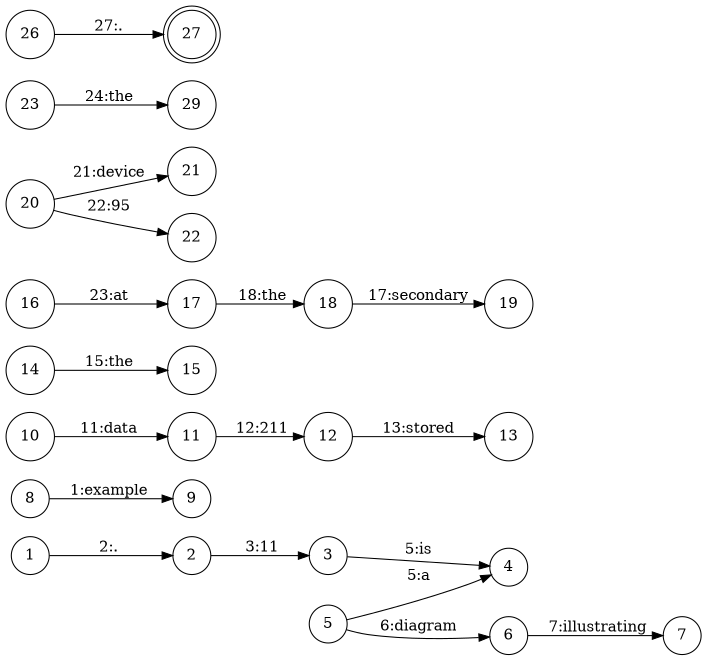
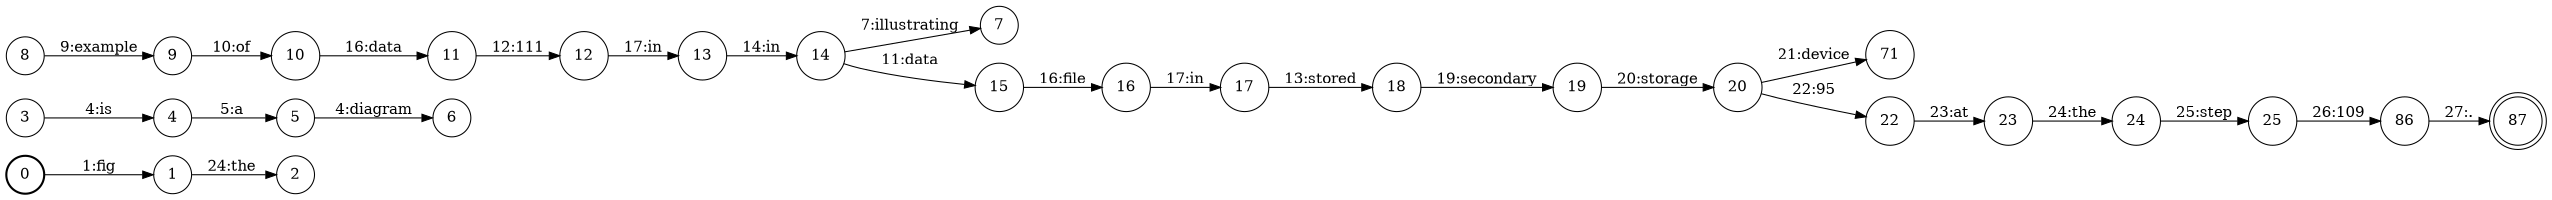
  digraph {
    nodesep=0.25
    rankdir=LR
    ranksep=0.4
    node [fontsize=14 shape=circle style=solid]
    edge [fontsize=14]
+   n1 [label=0 style=bold]
    n2 [label=1]
    n3 [label=2]
    n4 [label=3]
    n5 [label=4]
    n6 [label=5]
    n7 [label=6]
    n8 [label=7]
    n9 [label=8]
    n10 [label=9]
    n11 [label=10]
    n12 [label=11]
    n13 [label=12]
    n14 [label=13]
    n15 [label=14]
    n16 [label=15]
    n17 [label=16]
    n18 [label=17]
    n19 [label=18]
    n20 [label=19]
    n21 [label=20]
-   n22 [label=21]
+   n22 [label=71]
    n23 [label=22]
    n24 [label=23]
-   n25 [label=29]
-   n27 [label=26]
-   n28 [label=27 shape=doublecircle]
-   n2 -> n3 [label="2:."]
-   n3 -> n4 [label="3:11"]
-   n4 -> n5 [label="5:is"]
-   n6 -> n5 [label="5:a"]
-   n6 -> n7 [label="6:diagram"]
-   n7 -> n8 [label="7:illustrating"]
-   n9 -> n10 [label="1:example"]
-   n11 -> n12 [label="11:data"]
-   n12 -> n13 [label="12:211"]
-   n13 -> n14 [label="13:stored"]
-   n15 -> n16 [label="15:the"]
-   n17 -> n18 [label="23:at"]
-   n18 -> n19 [label="18:the"]
-   n19 -> n20 [label="17:secondary"]
+   n25 [label=24]
+   n26 [label=25]
+   n27 [label=86]
+   n28 [label=87 shape=doublecircle]
+   n1 -> n2 [label="1:fig"]
+   n2 -> n3 [label="24:the"]
+   n4 -> n5 [label="4:is"]
+   n5 -> n6 [label="5:a"]
+   n6 -> n7 [label="4:diagram"]
+   n15 -> n8 [label="7:illustrating"]
+   n9 -> n10 [label="9:example"]
+   n10 -> n11 [label="10:of"]
+   n11 -> n12 [label="16:data"]
+   n12 -> n13 [label="12:111"]
+   n13 -> n14 [label="17:in"]
+   n14 -> n15 [label="14:in"]
+   n15 -> n16 [label="11:data"]
+   n16 -> n17 [label="16:file"]
+   n17 -> n18 [label="17:in"]
+   n18 -> n19 [label="13:stored"]
+   n19 -> n20 [label="19:secondary"]
+   n20 -> n21 [label="20:storage"]
    n21 -> n22 [label="21:device"]
    n21 -> n23 [label="22:95"]
+   n23 -> n24 [label="23:at"]
    n24 -> n25 [label="24:the"]
+   n25 -> n26 [label="25:step"]
+   n26 -> n27 [label="26:109"]
    n27 -> n28 [label="27:."]
  }
